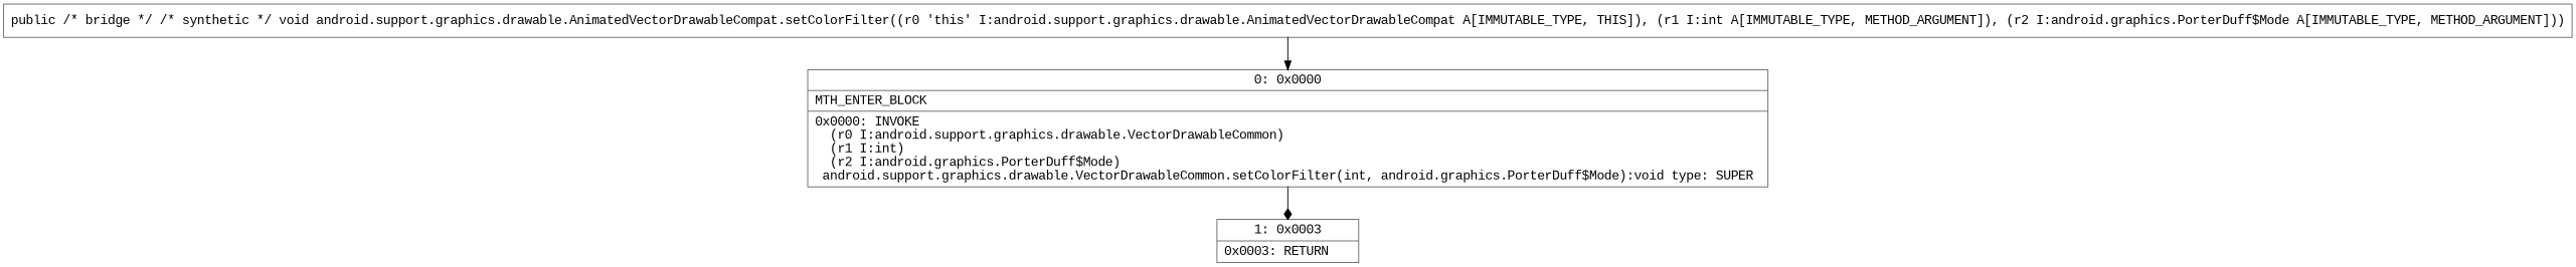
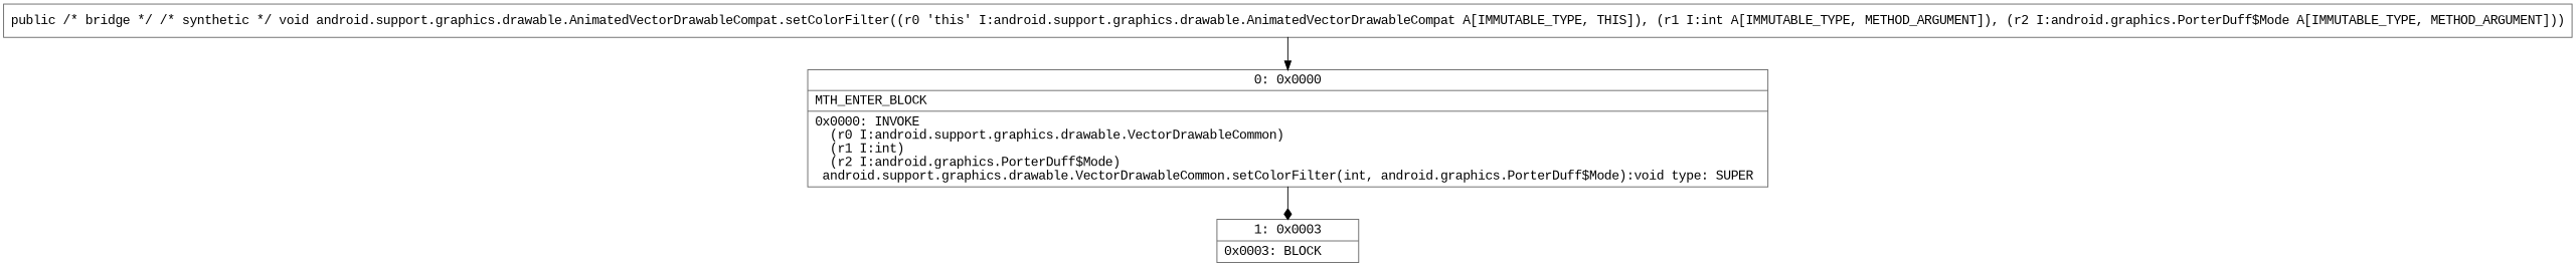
  digraph {
    fontname="Liberation Mono"
    node [shape=record color=gray40 fontname="Liberation Mono"]
    edge [fontname="Liberation Mono"]
    n1 [label="{0\:\ 0x0000|MTH_ENTER_BLOCK\l|0x0000: INVOKE  \l  (r0 I:android.support.graphics.drawable.VectorDrawableCommon)\l  (r1 I:int)\l  (r2 I:android.graphics.PorterDuff$Mode)\l android.support.graphics.drawable.VectorDrawableCommon.setColorFilter(int, android.graphics.PorterDuff$Mode):void type: SUPER \l}"]
-   n2 [label="{1\:\ 0x0003|0x0003: RETURN   \l}"]
+   n2 [label="{1\:\ 0x0003|0x0003: BLOCK   \l}"]
    n3 [label="{public \/* bridge *\/ \/* synthetic *\/ void android.support.graphics.drawable.AnimatedVectorDrawableCompat.setColorFilter((r0 'this' I:android.support.graphics.drawable.AnimatedVectorDrawableCompat A[IMMUTABLE_TYPE, THIS]), (r1 I:int A[IMMUTABLE_TYPE, METHOD_ARGUMENT]), (r2 I:android.graphics.PorterDuff$Mode A[IMMUTABLE_TYPE, METHOD_ARGUMENT])) }"]
    n1 -> n2 [arrowhead=diamond]
    n3 -> n1 [arrowhead=normal]
  }
